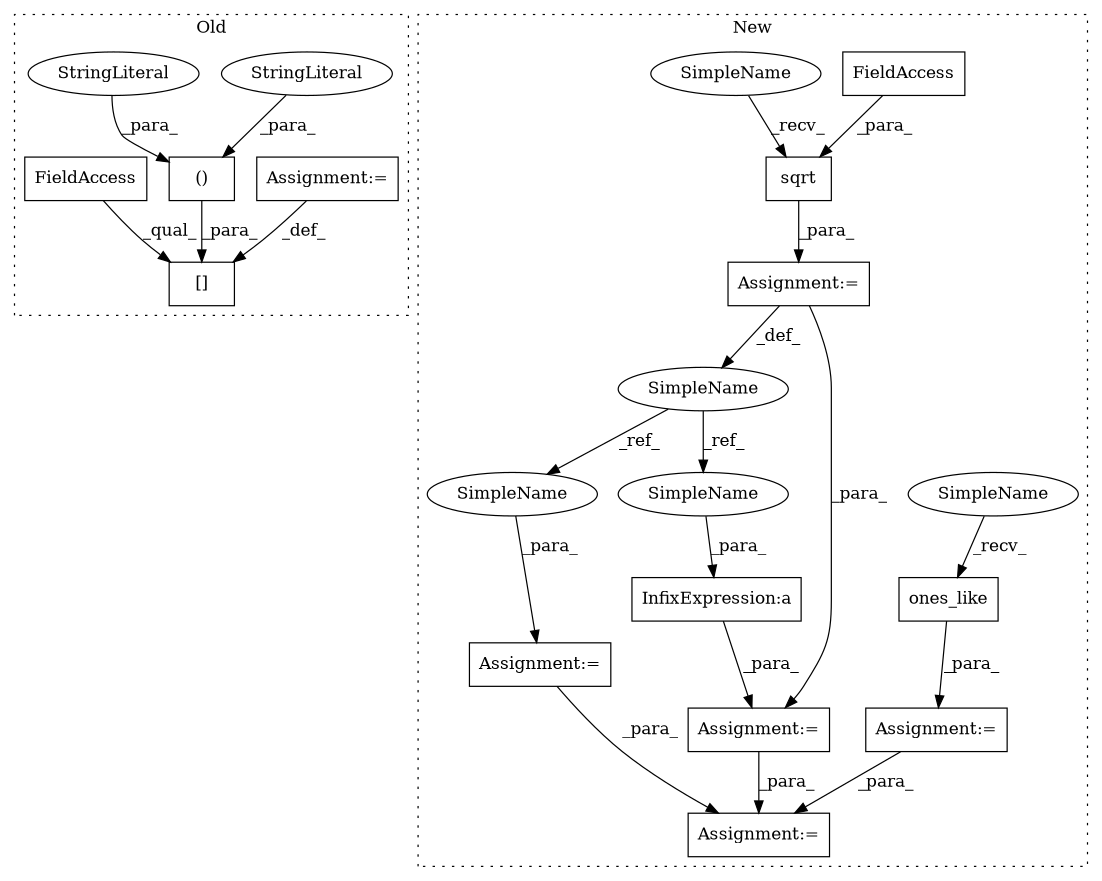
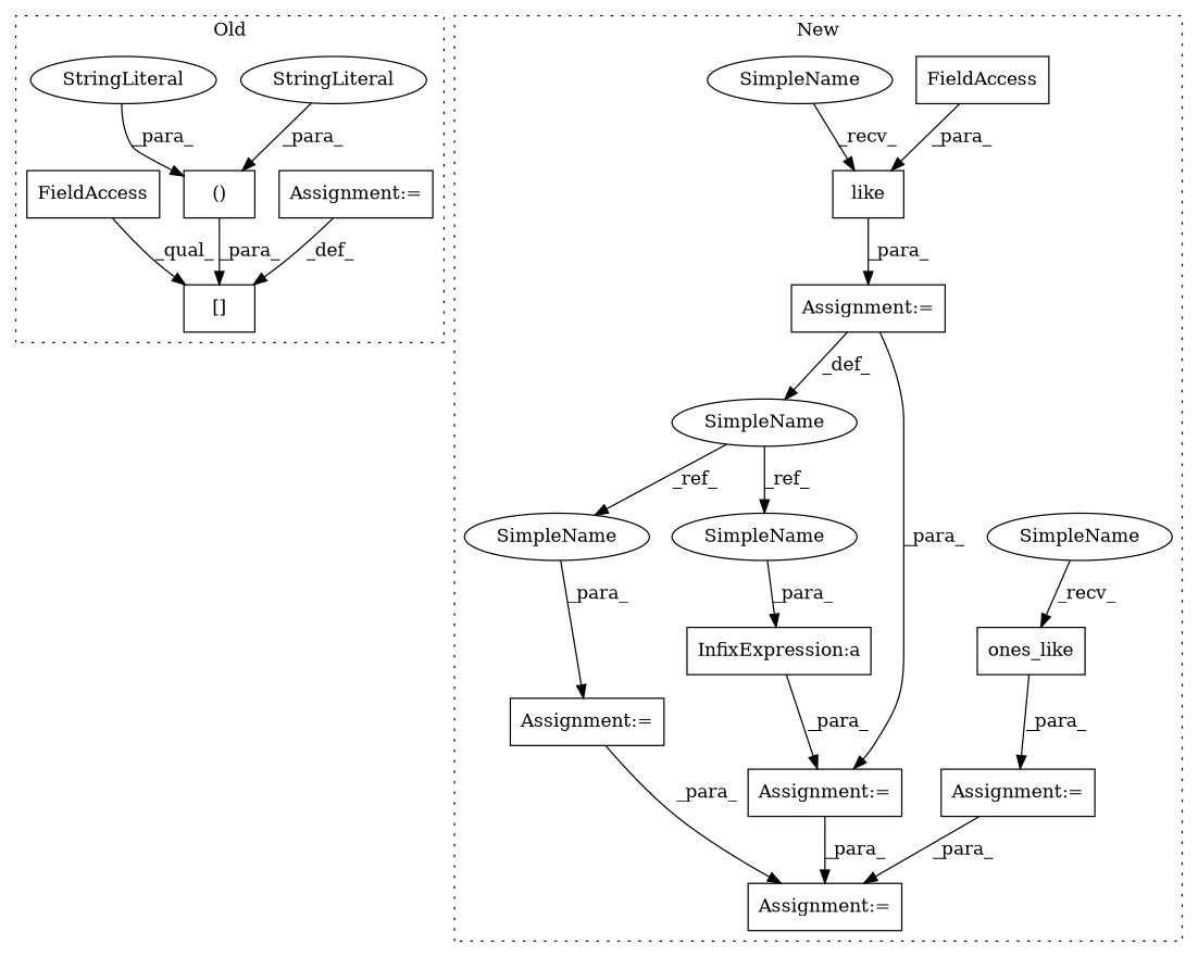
  digraph {
    node [a=7 l=1 s=7851 shape=box]
    n1 [a=106 l=45 label="()"]
    n2 [a=45 l=16 label=StringLiteral s=7880 shape=ellipse]
    n3 [a=2 l="12,2" label="[]" s="7839,7896"]
    n4 [label="Assignment:=" s=7898]
    n5 [a=45 l=16 label=StringLiteral shape=ellipse]
    n6 [a=22 l=6 label=FieldAccess s=7839]
-   n7 [a=32 l="5,1" label=sqrt s="8060,8073"]
+   n7 [a=32 l="5,1" label=like s="8060,8073"]
    n8 [label="Assignment:=" s=8143]
    n9 [a=27 l=3 label="InfixExpression:a" s=8116]
    n10 [label="Assignment:=" s=8053]
    n11 [a=32 l="10,1" label=ones_like s="8088,8099"]
    n12 [a=22 l=8 label=FieldAccess s=8065]
    n13 [a=42 l=6 label=SimpleName s=8047 shape=ellipse]
    n14 [label="Assignment:=" s=8129]
    n15 [label="Assignment:=" s=8108]
    n16 [label="Assignment:=" s=8081]
    n17 [a=42 l=5 label=SimpleName s=8082 shape=ellipse]
    n18 [a=42 l=5 label=SimpleName s=8054 shape=ellipse]
    n19 [a=42 l=6 label=SimpleName s=8110 shape=ellipse]
    n20 [a=42 l=6 label=SimpleName s=8130 shape=ellipse]
    subgraph cluster_1 {
      label=Old
      style=dotted
      n1
      n2
      n3
      n4
      n5
      n6
    }
    subgraph cluster_2 {
      label=New
      style=dotted
      n7
      n8
      n9
      n10
      n11
      n12
      n13
      n14
      n15
      n16
      n17
      n18
      n19
      n20
    }
    n1 -> n3 [label=_para_]
    n2 -> n1 [label=_para_]
    n4 -> n3 [label=_def_]
    n5 -> n1 [label=_para_]
    n6 -> n3 [label=_qual_]
    n7 -> n10 [label=_para_]
    n9 -> n15 [label=_para_]
    n10 -> n13 [label=_def_]
    n10 -> n15 [label=_para_]
    n11 -> n16 [label=_para_]
    n12 -> n7 [label=_para_]
    n13 -> n19 [label=_ref_]
    n13 -> n20 [label=_ref_]
    n14 -> n8 [label=_para_]
    n15 -> n8 [label=_para_]
    n16 -> n8 [label=_para_]
    n17 -> n11 [label=_recv_]
    n18 -> n7 [label=_recv_]
    n19 -> n9 [label=_para_]
    n20 -> n14 [label=_para_]
  }
